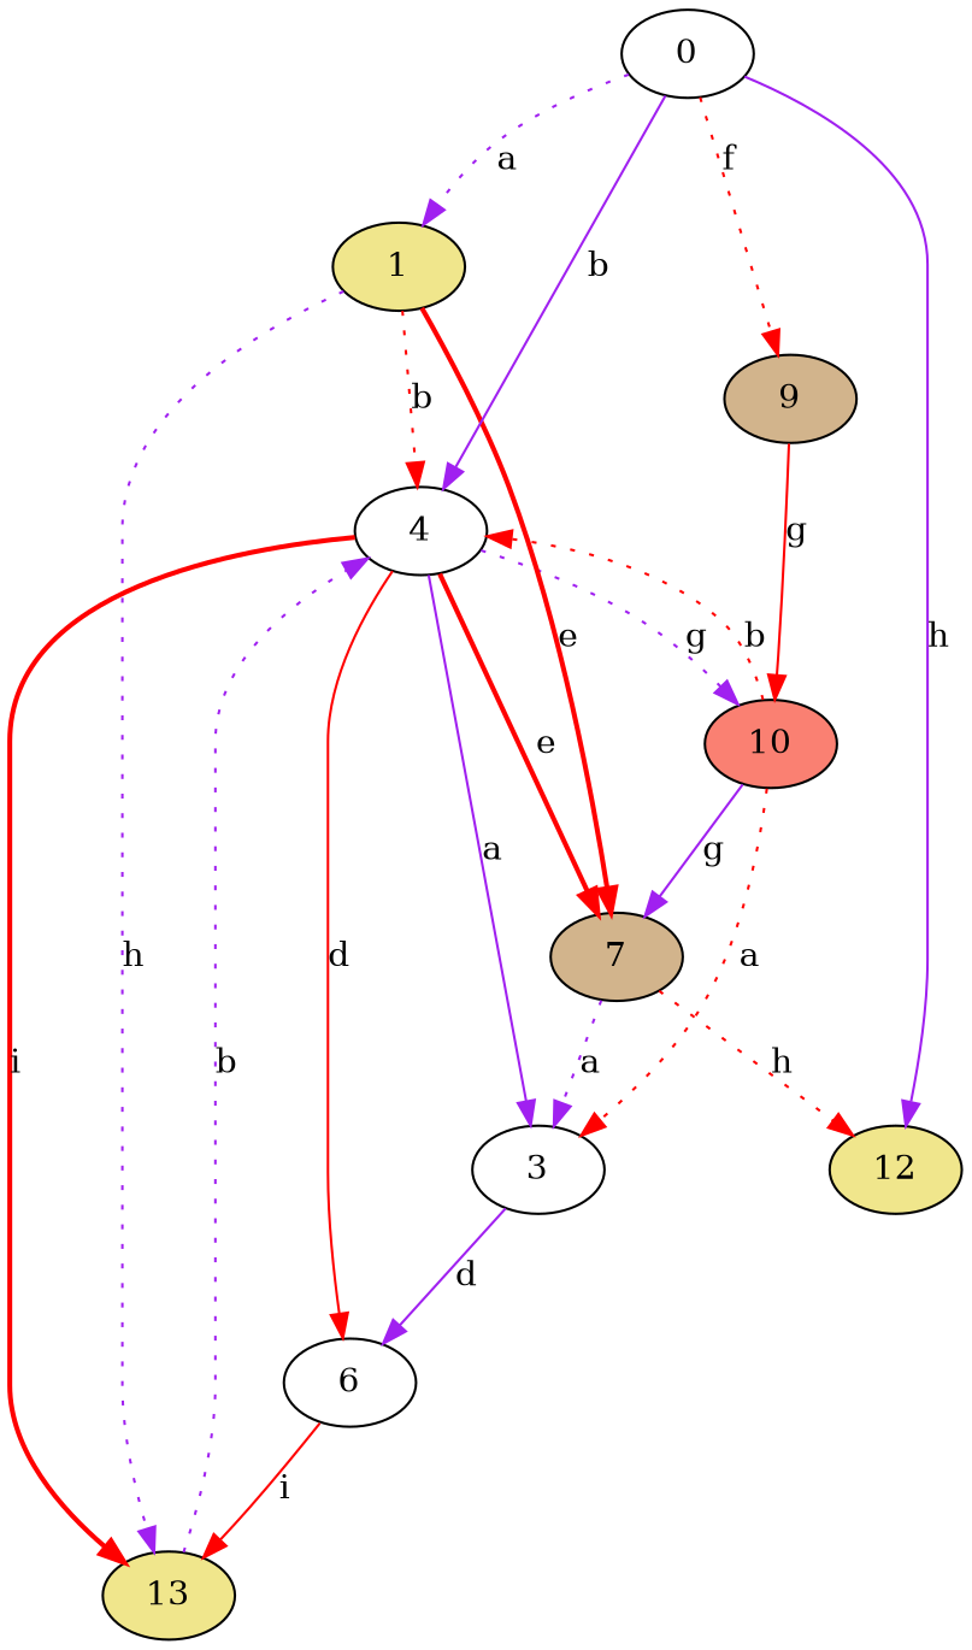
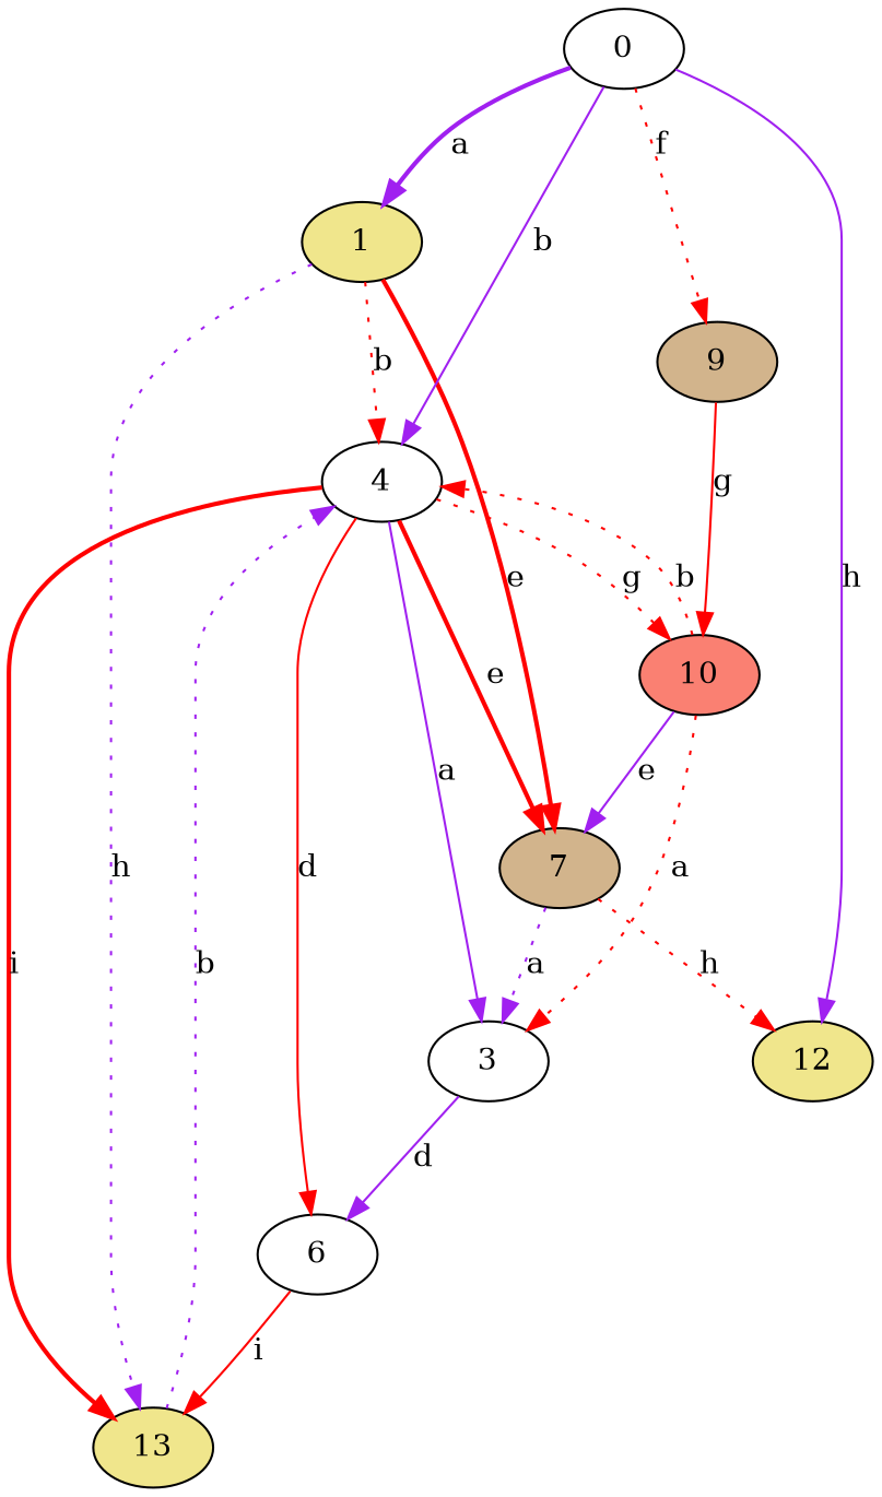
  strict digraph {
    node [fillcolor=white style=filled]
    edge [color=red style=dotted]
    4
    1 [fillcolor=khaki]
    7 [fillcolor=tan]
    13 [fillcolor=khaki]
    3
    6
    10 [fillcolor=salmon]
    12 [fillcolor=khaki]
    0
    9 [fillcolor=tan]
    4 -> 7 [label=e style=bold]
    4 -> 13 [label=i style=bold]
    4 -> 3 [color=purple label=a style=solid]
    4 -> 6 [label=d style=solid]
-   4 -> 10 [color=purple label=g]
+   4 -> 10 [label=g]
    1 -> 4 [label=b]
    1 -> 7 [label=e style=bold]
    1 -> 13 [color=purple label=h]
    7 -> 3 [color=purple label=a]
    7 -> 12 [label=h]
    13 -> 4 [color=purple label=b]
    3 -> 6 [color=purple label=d style=solid]
    6 -> 13 [label=i style=solid]
    10 -> 4 [label=b]
-   10 -> 7 [color=purple label=g style=solid]
+   10 -> 7 [color=purple label=e style=solid]
    10 -> 3 [label=a]
    0 -> 4 [color=purple label=b style=solid]
-   0 -> 1 [color=purple label=a]
+   0 -> 1 [color=purple label=a style=bold]
    0 -> 12 [color=purple label=h style=solid]
    0 -> 9 [label=f]
    9 -> 10 [label=g style=solid]
  }
